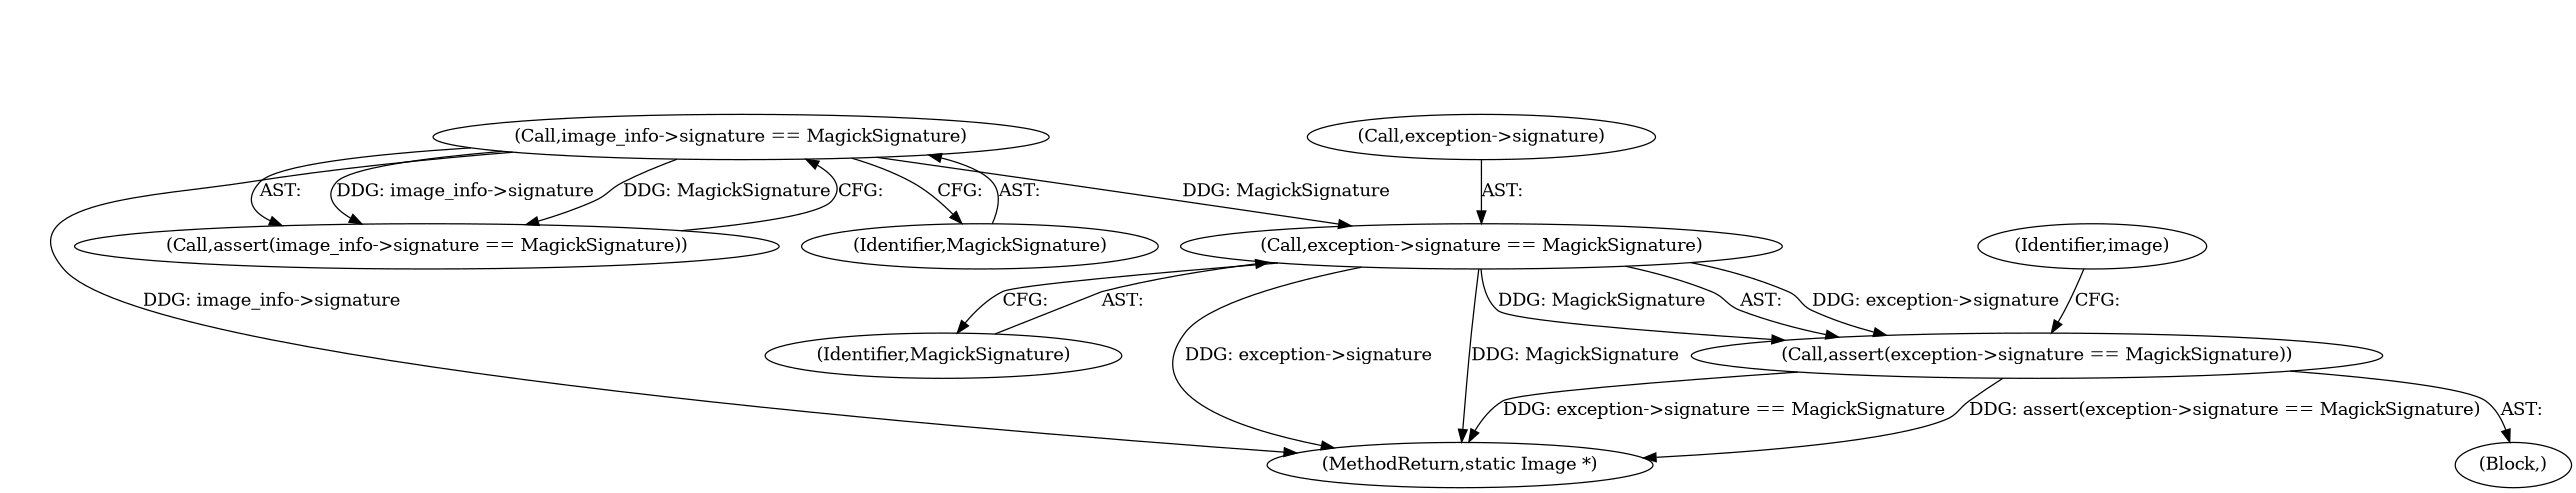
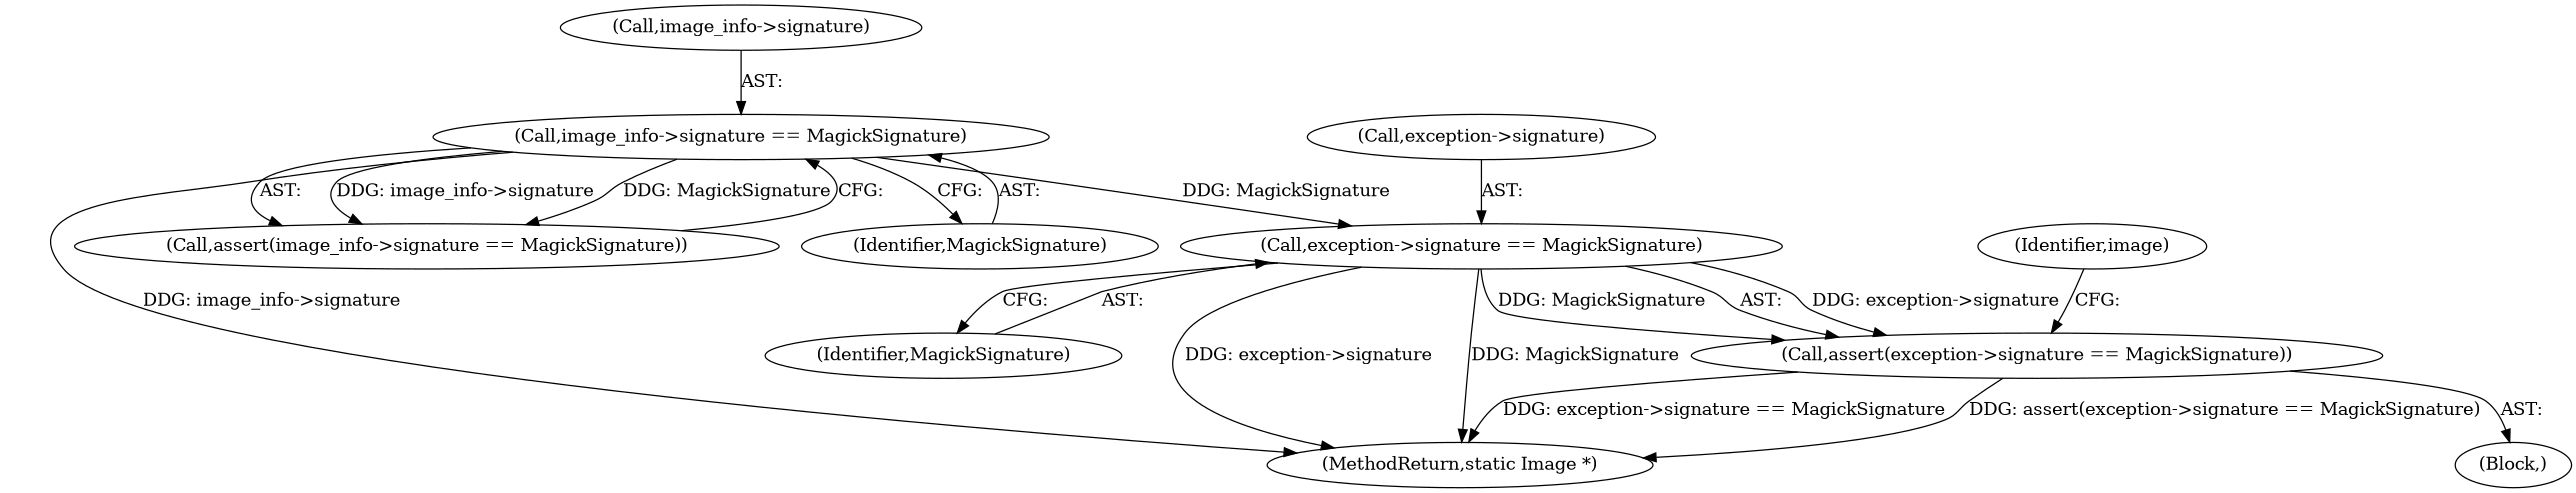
  digraph {
    n1 [label="(Call,exception->signature == MagickSignature)"]
    n2 [label="(Call,assert(exception->signature == MagickSignature))"]
    n3 [label="(Identifier,MagickSignature)"]
    n4 [label="(MethodReturn,static Image *)"]
    n5 [label="(Block,)"]
    n6 [label="(Call,image_info->signature == MagickSignature)"]
    n7 [label="(Call,assert(image_info->signature == MagickSignature))"]
    n8 [label="(Identifier,MagickSignature)"]
    n9 [label="(Call,exception->signature)"]
    n10 [label="(Identifier,image)"]
+   n11 [label="(Call,image_info->signature)"]
    n1 -> n2 [label="AST: "]
    n1 -> n2 [label="DDG: exception->signature"]
    n1 -> n2 [label="DDG: MagickSignature"]
    n1 -> n3 [label="CFG: "]
    n1 -> n4 [label="DDG: exception->signature"]
    n1 -> n4 [label="DDG: MagickSignature"]
    n2 -> n4 [label="DDG: exception->signature == MagickSignature"]
    n2 -> n4 [label="DDG: assert(exception->signature == MagickSignature)"]
    n2 -> n5 [label="AST: "]
    n3 -> n1 [label="AST: "]
    n6 -> n1 [label="DDG: MagickSignature"]
    n6 -> n4 [label="DDG: image_info->signature"]
    n6 -> n7 [label="AST: "]
    n6 -> n7 [label="DDG: image_info->signature"]
    n6 -> n7 [label="DDG: MagickSignature"]
    n6 -> n8 [label="CFG: "]
    n7 -> n6 [label="CFG: "]
    n8 -> n6 [label="AST: "]
    n9 -> n1 [label="AST: "]
    n10 -> n2 [label="CFG: "]
+   n11 -> n6 [label="AST: "]
  }
